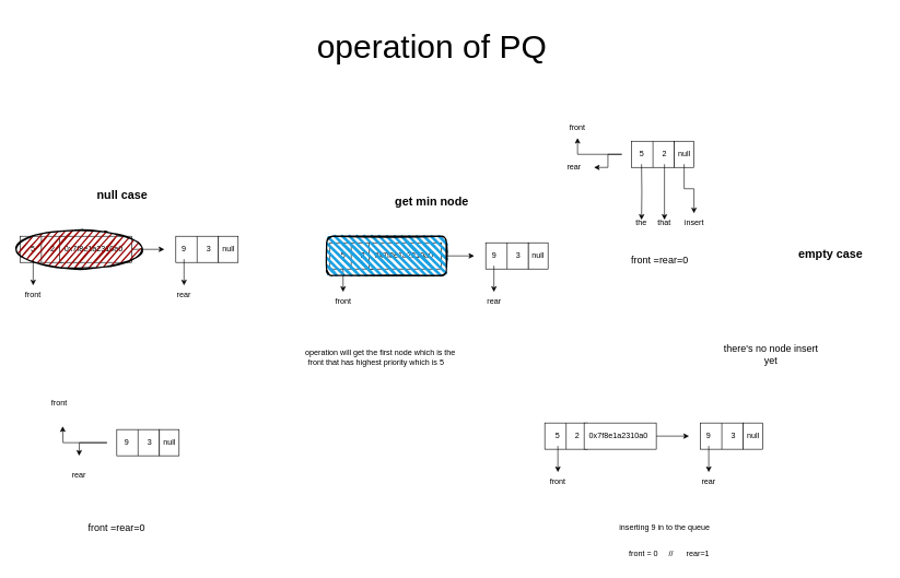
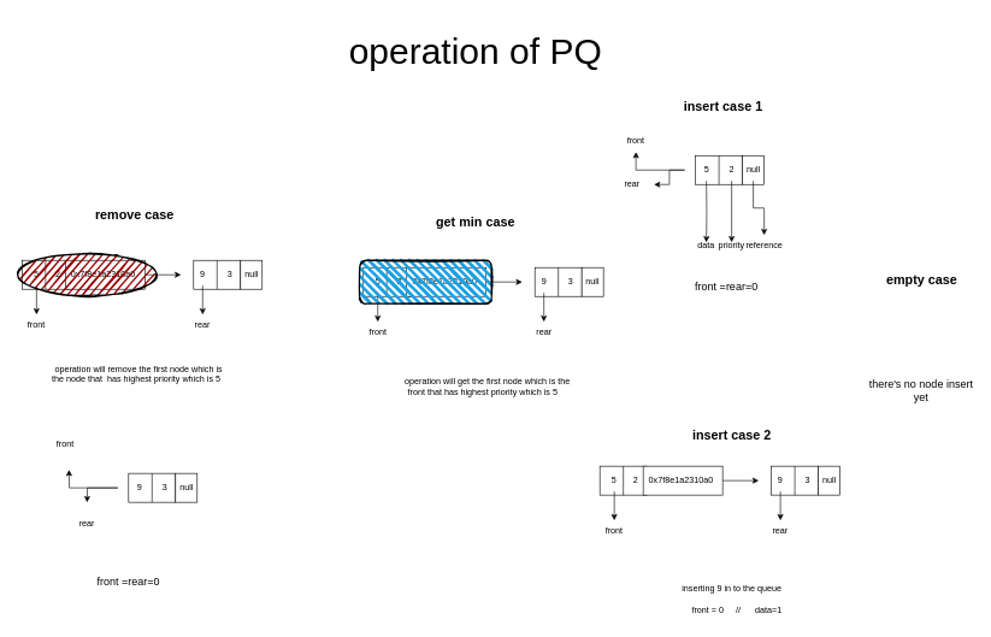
  <mxCell id="0" />
  <mxCell id="1" parent="0" />
- <mxCell id="2" value="&lt;font style=&quot;font-size: 18px;&quot;&gt;empty case&amp;nbsp;&lt;/font&gt;" style="text;strokeColor=none;fillColor=none;html=1;fontSize=24;fontStyle=1;verticalAlign=middle;align=center;" parent="1" vertex="1"><mxGeometry x="1220" y="370" width="95" height="30" as="geometry" /></mxCell>
- <mxCell id="4" value="&lt;font style=&quot;font-size: 18px;&quot;&gt;get min node&amp;nbsp;&lt;/font&gt;" style="text;strokeColor=none;fillColor=none;html=1;fontSize=24;fontStyle=1;verticalAlign=middle;align=center;" parent="1" vertex="1"><mxGeometry x="612.5" y="290" width="95" height="30" as="geometry" /></mxCell>
- <mxCell id="5" value="&lt;font style=&quot;font-size: 18px;&quot;&gt;null case&amp;nbsp;&lt;/font&gt;" style="text;strokeColor=none;fillColor=none;html=1;fontSize=24;fontStyle=1;verticalAlign=middle;align=center;" parent="1" vertex="1"><mxGeometry x="140" y="280" width="95" height="30" as="geometry" /></mxCell>
- <mxCell id="6" value="&lt;font style=&quot;font-size: 15px;&quot;&gt;there's no node insert yet&lt;br&gt;&lt;/font&gt;" style="text;html=1;strokeColor=none;fillColor=none;align=center;verticalAlign=middle;whiteSpace=wrap;rounded=0;" parent="1" vertex="1"><mxGeometry x="1100" y="530" width="150" height="20" as="geometry" /></mxCell>
+ <mxCell id="2" value="&lt;font style=&quot;font-size: 18px;&quot;&gt;empty case&amp;nbsp;&lt;/font&gt;" style="text;strokeColor=none;fillColor=none;html=1;fontSize=24;fontStyle=1;verticalAlign=middle;align=center;" parent="1" vertex="1"><mxGeometry x="1230" y="370" width="95" height="30" as="geometry" /></mxCell>
+ <mxCell id="3" value="&lt;font style=&quot;font-size: 18px;&quot;&gt;insert case 1&amp;nbsp;&lt;/font&gt;" style="text;strokeColor=none;fillColor=none;html=1;fontSize=24;fontStyle=1;verticalAlign=middle;align=center;" parent="1" vertex="1"><mxGeometry x="955" y="130" width="95" height="30" as="geometry" /></mxCell>
+ <mxCell id="4" value="&lt;font style=&quot;font-size: 18px;&quot;&gt;get min case&amp;nbsp;&lt;/font&gt;" style="text;strokeColor=none;fillColor=none;html=1;fontSize=24;fontStyle=1;verticalAlign=middle;align=center;" parent="1" vertex="1"><mxGeometry x="612.5" y="290" width="95" height="30" as="geometry" /></mxCell>
+ <mxCell id="5" value="&lt;font style=&quot;font-size: 18px;&quot;&gt;remove case&amp;nbsp;&lt;/font&gt;" style="text;strokeColor=none;fillColor=none;html=1;fontSize=24;fontStyle=1;verticalAlign=middle;align=center;" parent="1" vertex="1"><mxGeometry x="140" y="280" width="95" height="30" as="geometry" /></mxCell>
+ <mxCell id="6" value="&lt;font style=&quot;font-size: 15px;&quot;&gt;there's no node insert yet&lt;br&gt;&lt;/font&gt;" style="text;html=1;strokeColor=none;fillColor=none;align=center;verticalAlign=middle;whiteSpace=wrap;rounded=0;" parent="1" vertex="1"><mxGeometry x="1200" y="530" width="150" height="20" as="geometry" /></mxCell>
  <mxCell id="7" value="&lt;font style=&quot;font-size: 15px;&quot;&gt;front =rear=0&lt;/font&gt;" style="text;html=1;strokeColor=none;fillColor=none;align=center;verticalAlign=middle;whiteSpace=wrap;rounded=0;" parent="1" vertex="1"><mxGeometry x="947.5" y="380" width="115" height="30" as="geometry" /></mxCell>
- <mxCell id="9" value="inserting 9 in to the queue" style="text;html=1;strokeColor=none;fillColor=none;align=center;verticalAlign=middle;whiteSpace=wrap;rounded=0;" parent="1" vertex="1"><mxGeometry x="932.5" y="790" width="160" height="30" as="geometry" /></mxCell>
- <mxCell id="10" value="front = 0&amp;nbsp; &amp;nbsp; &amp;nbsp;//&amp;nbsp; &amp;nbsp; &amp;nbsp; rear=1" style="text;html=1;strokeColor=none;fillColor=none;align=center;verticalAlign=middle;whiteSpace=wrap;rounded=0;" parent="1" vertex="1"><mxGeometry x="940" y="830" width="160" height="30" as="geometry" /></mxCell>
+ <mxCell id="8" value="&lt;font style=&quot;font-size: 18px;&quot;&gt;insert case 2&amp;nbsp;&lt;/font&gt;" style="text;strokeColor=none;fillColor=none;html=1;fontSize=24;fontStyle=1;verticalAlign=middle;align=center;" parent="1" vertex="1"><mxGeometry x="967.5" y="585" width="95" height="30" as="geometry" /></mxCell>
+ <mxCell id="9" value="inserting 9 in to the queue" style="text;html=1;strokeColor=none;fillColor=none;align=center;verticalAlign=middle;whiteSpace=wrap;rounded=0;" parent="1" vertex="1"><mxGeometry x="932.5" y="800" width="160" height="30" as="geometry" /></mxCell>
+ <mxCell id="10" value="front = 0&amp;nbsp; &amp;nbsp; &amp;nbsp;//&amp;nbsp; &amp;nbsp; &amp;nbsp; data=1" style="text;html=1;strokeColor=none;fillColor=none;align=center;verticalAlign=middle;whiteSpace=wrap;rounded=0;" parent="1" vertex="1"><mxGeometry x="940" y="830" width="160" height="30" as="geometry" /></mxCell>
  <mxCell id="11" value="&lt;font style=&quot;font-size: 50px;&quot;&gt;operation of PQ&lt;/font&gt;" style="text;html=1;strokeColor=none;fillColor=none;align=center;verticalAlign=middle;whiteSpace=wrap;rounded=0;" parent="1" vertex="1"><mxGeometry x="332.5" y="20" width="650" height="100" as="geometry" /></mxCell>
  <mxCell id="12" value="" style="rounded=0;whiteSpace=wrap;html=1;align=center;" parent="1" vertex="1"><mxGeometry x="962.5" y="215" width="65" height="40" as="geometry" /></mxCell>
  <mxCell id="13" value="" style="endArrow=none;html=1;rounded=0;entryX=0.5;entryY=0;entryDx=0;entryDy=0;exitX=0.5;exitY=1;exitDx=0;exitDy=0;" parent="1" source="12" target="12" edge="1"><mxGeometry width="50" height="50" relative="1" as="geometry"><mxPoint x="937.5" y="415" as="sourcePoint" /><mxPoint x="987.5" y="365" as="targetPoint" /></mxGeometry></mxCell>
  <mxCell id="14" style="edgeStyle=orthogonalEdgeStyle;rounded=0;orthogonalLoop=1;jettySize=auto;html=1;entryX=0.5;entryY=0;entryDx=0;entryDy=0;" parent="1" target="21" edge="1"><mxGeometry relative="1" as="geometry"><mxPoint x="977.5" y="250" as="sourcePoint" /></mxGeometry></mxCell>
  <mxCell id="15" style="edgeStyle=orthogonalEdgeStyle;rounded=0;orthogonalLoop=1;jettySize=auto;html=1;" parent="1" source="17" target="22" edge="1"><mxGeometry relative="1" as="geometry" /></mxCell>
  <mxCell id="16" style="edgeStyle=orthogonalEdgeStyle;rounded=0;orthogonalLoop=1;jettySize=auto;html=1;" parent="1" source="17" target="23" edge="1"><mxGeometry relative="1" as="geometry" /></mxCell>
  <mxCell id="17" value="5" style="text;html=1;strokeColor=none;fillColor=none;align=center;verticalAlign=middle;whiteSpace=wrap;rounded=0;" parent="1" vertex="1"><mxGeometry x="947.5" y="220" width="60" height="30" as="geometry" /></mxCell>
  <mxCell id="18" style="edgeStyle=orthogonalEdgeStyle;rounded=0;orthogonalLoop=1;jettySize=auto;html=1;entryX=0.5;entryY=0;entryDx=0;entryDy=0;" parent="1" source="19" target="20" edge="1"><mxGeometry relative="1" as="geometry" /></mxCell>
  <mxCell id="19" value="2" style="text;html=1;strokeColor=none;fillColor=none;align=center;verticalAlign=middle;whiteSpace=wrap;rounded=0;" parent="1" vertex="1"><mxGeometry x="982.5" y="220" width="60" height="30" as="geometry" /></mxCell>
- <mxCell id="20" value="that" style="text;html=1;strokeColor=none;fillColor=none;align=center;verticalAlign=middle;whiteSpace=wrap;rounded=0;" parent="1" vertex="1"><mxGeometry x="990" y="335" width="45" height="10" as="geometry" /></mxCell>
- <mxCell id="21" value="the" style="text;html=1;strokeColor=none;fillColor=none;align=center;verticalAlign=middle;whiteSpace=wrap;rounded=0;" parent="1" vertex="1"><mxGeometry x="955" y="335" width="45" height="10" as="geometry" /></mxCell>
+ <mxCell id="20" value="priority" style="text;html=1;strokeColor=none;fillColor=none;align=center;verticalAlign=middle;whiteSpace=wrap;rounded=0;" parent="1" vertex="1"><mxGeometry x="990" y="335" width="45" height="10" as="geometry" /></mxCell>
+ <mxCell id="21" value="data" style="text;html=1;strokeColor=none;fillColor=none;align=center;verticalAlign=middle;whiteSpace=wrap;rounded=0;" parent="1" vertex="1"><mxGeometry x="955" y="335" width="45" height="10" as="geometry" /></mxCell>
  <mxCell id="22" value="front" style="text;html=1;strokeColor=none;fillColor=none;align=center;verticalAlign=middle;whiteSpace=wrap;rounded=0;" parent="1" vertex="1"><mxGeometry x="850" y="180" width="60" height="30" as="geometry" /></mxCell>
  <mxCell id="23" value="rear" style="text;html=1;strokeColor=none;fillColor=none;align=center;verticalAlign=middle;whiteSpace=wrap;rounded=0;" parent="1" vertex="1"><mxGeometry x="845" y="240" width="60" height="30" as="geometry" /></mxCell>
  <mxCell id="24" value="" style="rounded=0;whiteSpace=wrap;html=1;" parent="1" vertex="1"><mxGeometry x="1027.5" y="215" width="30" height="40" as="geometry" /></mxCell>
  <mxCell id="25" style="edgeStyle=orthogonalEdgeStyle;rounded=0;orthogonalLoop=1;jettySize=auto;html=1;entryX=0.5;entryY=0;entryDx=0;entryDy=0;" parent="1" source="26" target="27" edge="1"><mxGeometry relative="1" as="geometry" /></mxCell>
  <mxCell id="26" value="null" style="text;html=1;strokeColor=none;fillColor=none;align=center;verticalAlign=middle;whiteSpace=wrap;rounded=0;" parent="1" vertex="1"><mxGeometry x="1012.5" y="220" width="60" height="30" as="geometry" /></mxCell>
- <mxCell id="27" value="insert" style="text;html=1;strokeColor=none;fillColor=none;align=center;verticalAlign=middle;whiteSpace=wrap;rounded=0;" parent="1" vertex="1"><mxGeometry x="1027.5" y="325" width="60" height="30" as="geometry" /></mxCell>
+ <mxCell id="27" value="reference" style="text;html=1;strokeColor=none;fillColor=none;align=center;verticalAlign=middle;whiteSpace=wrap;rounded=0;" parent="1" vertex="1"><mxGeometry x="1027.5" y="325" width="60" height="30" as="geometry" /></mxCell>
  <mxCell id="28" value="" style="rounded=0;whiteSpace=wrap;html=1;align=center;" parent="1" vertex="1"><mxGeometry x="830" y="645" width="65" height="40" as="geometry" /></mxCell>
  <mxCell id="29" value="" style="endArrow=none;html=1;rounded=0;entryX=0.5;entryY=0;entryDx=0;entryDy=0;exitX=0.5;exitY=1;exitDx=0;exitDy=0;" parent="1" source="28" target="28" edge="1"><mxGeometry width="50" height="50" relative="1" as="geometry"><mxPoint x="820" y="845" as="sourcePoint" /><mxPoint x="870" y="795" as="targetPoint" /></mxGeometry></mxCell>
  <mxCell id="30" style="edgeStyle=orthogonalEdgeStyle;rounded=0;orthogonalLoop=1;jettySize=auto;html=1;" parent="1" source="31" target="33" edge="1"><mxGeometry relative="1" as="geometry" /></mxCell>
  <mxCell id="31" value="5" style="text;html=1;strokeColor=none;fillColor=none;align=center;verticalAlign=middle;whiteSpace=wrap;rounded=0;" parent="1" vertex="1"><mxGeometry x="820" y="650" width="60" height="30" as="geometry" /></mxCell>
  <mxCell id="32" value="2" style="text;html=1;strokeColor=none;fillColor=none;align=center;verticalAlign=middle;whiteSpace=wrap;rounded=0;" parent="1" vertex="1"><mxGeometry x="850" y="650" width="60" height="30" as="geometry" /></mxCell>
  <mxCell id="33" value="front" style="text;html=1;strokeColor=none;fillColor=none;align=center;verticalAlign=middle;whiteSpace=wrap;rounded=0;" parent="1" vertex="1"><mxGeometry x="820" y="720" width="60" height="30" as="geometry" /></mxCell>
  <mxCell id="34" value="" style="edgeStyle=orthogonalEdgeStyle;rounded=0;orthogonalLoop=1;jettySize=auto;html=1;" parent="1" source="35" target="40" edge="1"><mxGeometry relative="1" as="geometry" /></mxCell>
  <mxCell id="35" value="" style="rounded=0;whiteSpace=wrap;html=1;" parent="1" vertex="1"><mxGeometry x="890" y="645" width="110" height="40" as="geometry" /></mxCell>
  <mxCell id="36" value="0x7f8e1a2310a0" style="text;html=1;strokeColor=none;fillColor=none;align=center;verticalAlign=middle;whiteSpace=wrap;rounded=0;" parent="1" vertex="1"><mxGeometry x="940" y="650" width="5" height="30" as="geometry" /></mxCell>
  <mxCell id="37" value="" style="rounded=0;whiteSpace=wrap;html=1;align=center;" parent="1" vertex="1"><mxGeometry x="1067.5" y="645" width="65" height="40" as="geometry" /></mxCell>
  <mxCell id="38" value="" style="endArrow=none;html=1;rounded=0;entryX=0.5;entryY=0;entryDx=0;entryDy=0;exitX=0.5;exitY=1;exitDx=0;exitDy=0;" parent="1" source="37" target="37" edge="1"><mxGeometry width="50" height="50" relative="1" as="geometry"><mxPoint x="1042.5" y="845" as="sourcePoint" /><mxPoint x="1092.5" y="795" as="targetPoint" /></mxGeometry></mxCell>
  <mxCell id="39" value="" style="edgeStyle=orthogonalEdgeStyle;rounded=0;orthogonalLoop=1;jettySize=auto;html=1;" parent="1" source="40" target="44" edge="1"><mxGeometry relative="1" as="geometry" /></mxCell>
  <mxCell id="40" value="9" style="text;html=1;strokeColor=none;fillColor=none;align=center;verticalAlign=middle;whiteSpace=wrap;rounded=0;" parent="1" vertex="1"><mxGeometry x="1050" y="650" width="60" height="30" as="geometry" /></mxCell>
  <mxCell id="41" value="3" style="text;html=1;strokeColor=none;fillColor=none;align=center;verticalAlign=middle;whiteSpace=wrap;rounded=0;" parent="1" vertex="1"><mxGeometry x="1087.5" y="650" width="60" height="30" as="geometry" /></mxCell>
  <mxCell id="42" value="" style="rounded=0;whiteSpace=wrap;html=1;" parent="1" vertex="1"><mxGeometry x="1132.5" y="645" width="30" height="40" as="geometry" /></mxCell>
  <mxCell id="43" value="null" style="text;html=1;strokeColor=none;fillColor=none;align=center;verticalAlign=middle;whiteSpace=wrap;rounded=0;" parent="1" vertex="1"><mxGeometry x="1117.5" y="650" width="60" height="30" as="geometry" /></mxCell>
  <mxCell id="44" value="rear" style="text;html=1;strokeColor=none;fillColor=none;align=center;verticalAlign=middle;whiteSpace=wrap;rounded=0;" parent="1" vertex="1"><mxGeometry x="1050" y="720" width="60" height="30" as="geometry" /></mxCell>
  <mxCell id="45" value="" style="rounded=0;whiteSpace=wrap;html=1;align=center;" parent="1" vertex="1"><mxGeometry x="502.5" y="370" width="65" height="40" as="geometry" /></mxCell>
  <mxCell id="46" value="" style="endArrow=none;html=1;rounded=0;entryX=0.5;entryY=0;entryDx=0;entryDy=0;exitX=0.5;exitY=1;exitDx=0;exitDy=0;" parent="1" source="45" target="45" edge="1"><mxGeometry width="50" height="50" relative="1" as="geometry"><mxPoint x="492.5" y="570" as="sourcePoint" /><mxPoint x="542.5" y="520" as="targetPoint" /></mxGeometry></mxCell>
  <mxCell id="47" style="edgeStyle=orthogonalEdgeStyle;rounded=0;orthogonalLoop=1;jettySize=auto;html=1;" parent="1" source="48" target="50" edge="1"><mxGeometry relative="1" as="geometry" /></mxCell>
  <mxCell id="48" value="5" style="text;html=1;strokeColor=none;fillColor=none;align=center;verticalAlign=middle;whiteSpace=wrap;rounded=0;" parent="1" vertex="1"><mxGeometry x="492.5" y="375" width="60" height="30" as="geometry" /></mxCell>
  <mxCell id="49" value="2" style="text;html=1;strokeColor=none;fillColor=none;align=center;verticalAlign=middle;whiteSpace=wrap;rounded=0;" parent="1" vertex="1"><mxGeometry x="522.5" y="375" width="60" height="30" as="geometry" /></mxCell>
  <mxCell id="50" value="front" style="text;html=1;strokeColor=none;fillColor=none;align=center;verticalAlign=middle;whiteSpace=wrap;rounded=0;" parent="1" vertex="1"><mxGeometry x="492.5" y="445" width="60" height="30" as="geometry" /></mxCell>
  <mxCell id="51" value="" style="edgeStyle=orthogonalEdgeStyle;rounded=0;orthogonalLoop=1;jettySize=auto;html=1;" parent="1" source="52" target="57" edge="1"><mxGeometry relative="1" as="geometry" /></mxCell>
  <mxCell id="52" value="" style="rounded=0;whiteSpace=wrap;html=1;" parent="1" vertex="1"><mxGeometry x="562.5" y="370" width="110" height="40" as="geometry" /></mxCell>
  <mxCell id="53" value="0x7f8e1a2310a0" style="text;html=1;strokeColor=none;fillColor=none;align=center;verticalAlign=middle;whiteSpace=wrap;rounded=0;" parent="1" vertex="1"><mxGeometry x="612.5" y="375" width="5" height="30" as="geometry" /></mxCell>
  <mxCell id="54" value="" style="rounded=0;whiteSpace=wrap;html=1;align=center;" parent="1" vertex="1"><mxGeometry x="740" y="370" width="65" height="40" as="geometry" /></mxCell>
  <mxCell id="55" value="" style="endArrow=none;html=1;rounded=0;entryX=0.5;entryY=0;entryDx=0;entryDy=0;exitX=0.5;exitY=1;exitDx=0;exitDy=0;" parent="1" source="54" target="54" edge="1"><mxGeometry width="50" height="50" relative="1" as="geometry"><mxPoint x="715" y="570" as="sourcePoint" /><mxPoint x="765" y="520" as="targetPoint" /></mxGeometry></mxCell>
  <mxCell id="56" value="" style="edgeStyle=orthogonalEdgeStyle;rounded=0;orthogonalLoop=1;jettySize=auto;html=1;" parent="1" source="57" target="61" edge="1"><mxGeometry relative="1" as="geometry" /></mxCell>
  <mxCell id="57" value="9" style="text;html=1;strokeColor=none;fillColor=none;align=center;verticalAlign=middle;whiteSpace=wrap;rounded=0;" parent="1" vertex="1"><mxGeometry x="722.5" y="375" width="60" height="30" as="geometry" /></mxCell>
  <mxCell id="58" value="3" style="text;html=1;strokeColor=none;fillColor=none;align=center;verticalAlign=middle;whiteSpace=wrap;rounded=0;" parent="1" vertex="1"><mxGeometry x="760" y="375" width="60" height="30" as="geometry" /></mxCell>
  <mxCell id="59" value="" style="rounded=0;whiteSpace=wrap;html=1;" parent="1" vertex="1"><mxGeometry x="805" y="370" width="30" height="40" as="geometry" /></mxCell>
  <mxCell id="60" value="null" style="text;html=1;strokeColor=none;fillColor=none;align=center;verticalAlign=middle;whiteSpace=wrap;rounded=0;" parent="1" vertex="1"><mxGeometry x="790" y="375" width="60" height="30" as="geometry" /></mxCell>
  <mxCell id="61" value="rear" style="text;html=1;strokeColor=none;fillColor=none;align=center;verticalAlign=middle;whiteSpace=wrap;rounded=0;" parent="1" vertex="1"><mxGeometry x="722.5" y="445" width="60" height="30" as="geometry" /></mxCell>
- <mxCell id="62" value="&amp;nbsp;operation will get the first node which is the front that has highest priority which is 5&amp;nbsp; &amp;nbsp;" style="text;html=1;strokeColor=none;fillColor=none;align=center;verticalAlign=middle;whiteSpace=wrap;rounded=0;" parent="1" vertex="1"><mxGeometry x="457.5" y="520" width="240" height="50" as="geometry" /></mxCell>
+ <mxCell id="62" value="&amp;nbsp;operation will get the first node which is the front that has highest priority which is 5&amp;nbsp; &amp;nbsp;" style="text;html=1;strokeColor=none;fillColor=none;align=center;verticalAlign=middle;whiteSpace=wrap;rounded=0;" parent="1" vertex="1"><mxGeometry x="552.5" y="510" width="240" height="50" as="geometry" /></mxCell>
  <mxCell id="63" value="" style="rounded=1;whiteSpace=wrap;html=1;strokeWidth=2;fillWeight=4;hachureGap=8;hachureAngle=45;fillColor=#1ba1e2;sketch=1;" parent="1" vertex="1"><mxGeometry x="497.5" y="360" width="182.5" height="60" as="geometry" /></mxCell>
  <mxCell id="64" value="" style="rounded=0;whiteSpace=wrap;html=1;align=center;" parent="1" vertex="1"><mxGeometry x="30" y="360" width="65" height="40" as="geometry" /></mxCell>
  <mxCell id="65" value="" style="endArrow=none;html=1;rounded=0;entryX=0.5;entryY=0;entryDx=0;entryDy=0;exitX=0.5;exitY=1;exitDx=0;exitDy=0;" parent="1" source="64" target="64" edge="1"><mxGeometry width="50" height="50" relative="1" as="geometry"><mxPoint x="20" y="560" as="sourcePoint" /><mxPoint x="70" y="510" as="targetPoint" /></mxGeometry></mxCell>
  <mxCell id="66" style="edgeStyle=orthogonalEdgeStyle;rounded=0;orthogonalLoop=1;jettySize=auto;html=1;" parent="1" source="67" target="69" edge="1"><mxGeometry relative="1" as="geometry" /></mxCell>
  <mxCell id="67" value="5" style="text;html=1;strokeColor=none;fillColor=none;align=center;verticalAlign=middle;whiteSpace=wrap;rounded=0;" parent="1" vertex="1"><mxGeometry x="20" y="365" width="60" height="30" as="geometry" /></mxCell>
  <mxCell id="68" value="2" style="text;html=1;strokeColor=none;fillColor=none;align=center;verticalAlign=middle;whiteSpace=wrap;rounded=0;" parent="1" vertex="1"><mxGeometry x="50" y="365" width="60" height="30" as="geometry" /></mxCell>
  <mxCell id="69" value="front" style="text;html=1;strokeColor=none;fillColor=none;align=center;verticalAlign=middle;whiteSpace=wrap;rounded=0;" parent="1" vertex="1"><mxGeometry x="20" y="435" width="60" height="30" as="geometry" /></mxCell>
  <mxCell id="70" value="" style="edgeStyle=orthogonalEdgeStyle;rounded=0;orthogonalLoop=1;jettySize=auto;html=1;" parent="1" source="71" target="76" edge="1"><mxGeometry relative="1" as="geometry" /></mxCell>
  <mxCell id="71" value="" style="rounded=0;whiteSpace=wrap;html=1;" parent="1" vertex="1"><mxGeometry x="90" y="360" width="110" height="40" as="geometry" /></mxCell>
  <mxCell id="72" value="0x7f8e1a2310a0" style="text;html=1;strokeColor=none;fillColor=none;align=center;verticalAlign=middle;whiteSpace=wrap;rounded=0;" parent="1" vertex="1"><mxGeometry x="140" y="365" width="5" height="30" as="geometry" /></mxCell>
  <mxCell id="73" value="" style="rounded=0;whiteSpace=wrap;html=1;align=center;" parent="1" vertex="1"><mxGeometry x="267.5" y="360" width="65" height="40" as="geometry" /></mxCell>
  <mxCell id="74" value="" style="endArrow=none;html=1;rounded=0;entryX=0.5;entryY=0;entryDx=0;entryDy=0;exitX=0.5;exitY=1;exitDx=0;exitDy=0;" parent="1" source="73" target="73" edge="1"><mxGeometry width="50" height="50" relative="1" as="geometry"><mxPoint x="242.5" y="560" as="sourcePoint" /><mxPoint x="292.5" y="510" as="targetPoint" /></mxGeometry></mxCell>
  <mxCell id="75" value="" style="edgeStyle=orthogonalEdgeStyle;rounded=0;orthogonalLoop=1;jettySize=auto;html=1;" parent="1" source="76" target="80" edge="1"><mxGeometry relative="1" as="geometry" /></mxCell>
  <mxCell id="76" value="9" style="text;html=1;strokeColor=none;fillColor=none;align=center;verticalAlign=middle;whiteSpace=wrap;rounded=0;" parent="1" vertex="1"><mxGeometry x="250" y="365" width="60" height="30" as="geometry" /></mxCell>
  <mxCell id="77" value="3" style="text;html=1;strokeColor=none;fillColor=none;align=center;verticalAlign=middle;whiteSpace=wrap;rounded=0;" parent="1" vertex="1"><mxGeometry x="287.5" y="365" width="60" height="30" as="geometry" /></mxCell>
  <mxCell id="78" value="" style="rounded=0;whiteSpace=wrap;html=1;" parent="1" vertex="1"><mxGeometry x="332.5" y="360" width="30" height="40" as="geometry" /></mxCell>
  <mxCell id="79" value="null" style="text;html=1;strokeColor=none;fillColor=none;align=center;verticalAlign=middle;whiteSpace=wrap;rounded=0;" parent="1" vertex="1"><mxGeometry x="317.5" y="365" width="60" height="30" as="geometry" /></mxCell>
  <mxCell id="80" value="rear" style="text;html=1;strokeColor=none;fillColor=none;align=center;verticalAlign=middle;whiteSpace=wrap;rounded=0;" parent="1" vertex="1"><mxGeometry x="250" y="435" width="60" height="30" as="geometry" /></mxCell>
+ <mxCell id="81" value="&amp;nbsp;operation will remove the first node which is the node that&amp;nbsp; has highest priority which is 5&amp;nbsp; &amp;nbsp;" style="text;html=1;strokeColor=none;fillColor=none;align=center;verticalAlign=middle;whiteSpace=wrap;rounded=0;" parent="1" vertex="1"><mxGeometry x="70" y="500" width="240" height="50" as="geometry" /></mxCell>
  <mxCell id="82" value="" style="rounded=0;whiteSpace=wrap;html=1;align=center;" parent="1" vertex="1"><mxGeometry x="177.5" y="655" width="65" height="40" as="geometry" /></mxCell>
  <mxCell id="83" value="" style="endArrow=none;html=1;rounded=0;entryX=0.5;entryY=0;entryDx=0;entryDy=0;exitX=0.5;exitY=1;exitDx=0;exitDy=0;" parent="1" source="82" target="82" edge="1"><mxGeometry width="50" height="50" relative="1" as="geometry"><mxPoint x="152.5" y="855" as="sourcePoint" /><mxPoint x="202.5" y="805" as="targetPoint" /></mxGeometry></mxCell>
  <mxCell id="84" style="edgeStyle=orthogonalEdgeStyle;rounded=0;orthogonalLoop=1;jettySize=auto;html=1;" parent="1" source="86" edge="1"><mxGeometry relative="1" as="geometry"><mxPoint x="95" y="650" as="targetPoint" /></mxGeometry></mxCell>
  <mxCell id="85" style="edgeStyle=orthogonalEdgeStyle;rounded=0;orthogonalLoop=1;jettySize=auto;html=1;" parent="1" source="86" edge="1"><mxGeometry relative="1" as="geometry"><mxPoint x="120" y="695" as="targetPoint" /></mxGeometry></mxCell>
  <mxCell id="86" value="9" style="text;html=1;strokeColor=none;fillColor=none;align=center;verticalAlign=middle;whiteSpace=wrap;rounded=0;" parent="1" vertex="1"><mxGeometry x="162.5" y="660" width="60" height="30" as="geometry" /></mxCell>
  <mxCell id="87" value="3" style="text;html=1;strokeColor=none;fillColor=none;align=center;verticalAlign=middle;whiteSpace=wrap;rounded=0;" parent="1" vertex="1"><mxGeometry x="197.5" y="660" width="60" height="30" as="geometry" /></mxCell>
  <mxCell id="88" value="front" style="text;html=1;strokeColor=none;fillColor=none;align=center;verticalAlign=middle;whiteSpace=wrap;rounded=0;" parent="1" vertex="1"><mxGeometry x="60" y="600" width="60" height="30" as="geometry" /></mxCell>
  <mxCell id="89" value="null" style="rounded=0;whiteSpace=wrap;html=1;" parent="1" vertex="1"><mxGeometry x="242.5" y="655" width="30" height="40" as="geometry" /></mxCell>
  <mxCell id="90" value="rear" style="text;html=1;strokeColor=none;fillColor=none;align=center;verticalAlign=middle;whiteSpace=wrap;rounded=0;" parent="1" vertex="1"><mxGeometry x="90" y="710" width="60" height="30" as="geometry" /></mxCell>
  <mxCell id="91" value="&lt;font style=&quot;font-size: 15px;&quot;&gt;front =rear=0&lt;/font&gt;" style="text;html=1;strokeColor=none;fillColor=none;align=center;verticalAlign=middle;whiteSpace=wrap;rounded=0;" parent="1" vertex="1"><mxGeometry x="120" y="790" width="115" height="30" as="geometry" /></mxCell>
  <mxCell id="92" value="" style="ellipse;whiteSpace=wrap;html=1;strokeWidth=2;fillWeight=2;hachureGap=8;fillColor=#990000;fillStyle=dots;sketch=1;" parent="1" vertex="1"><mxGeometry x="20" y="350" width="200" height="60" as="geometry" /></mxCell>
